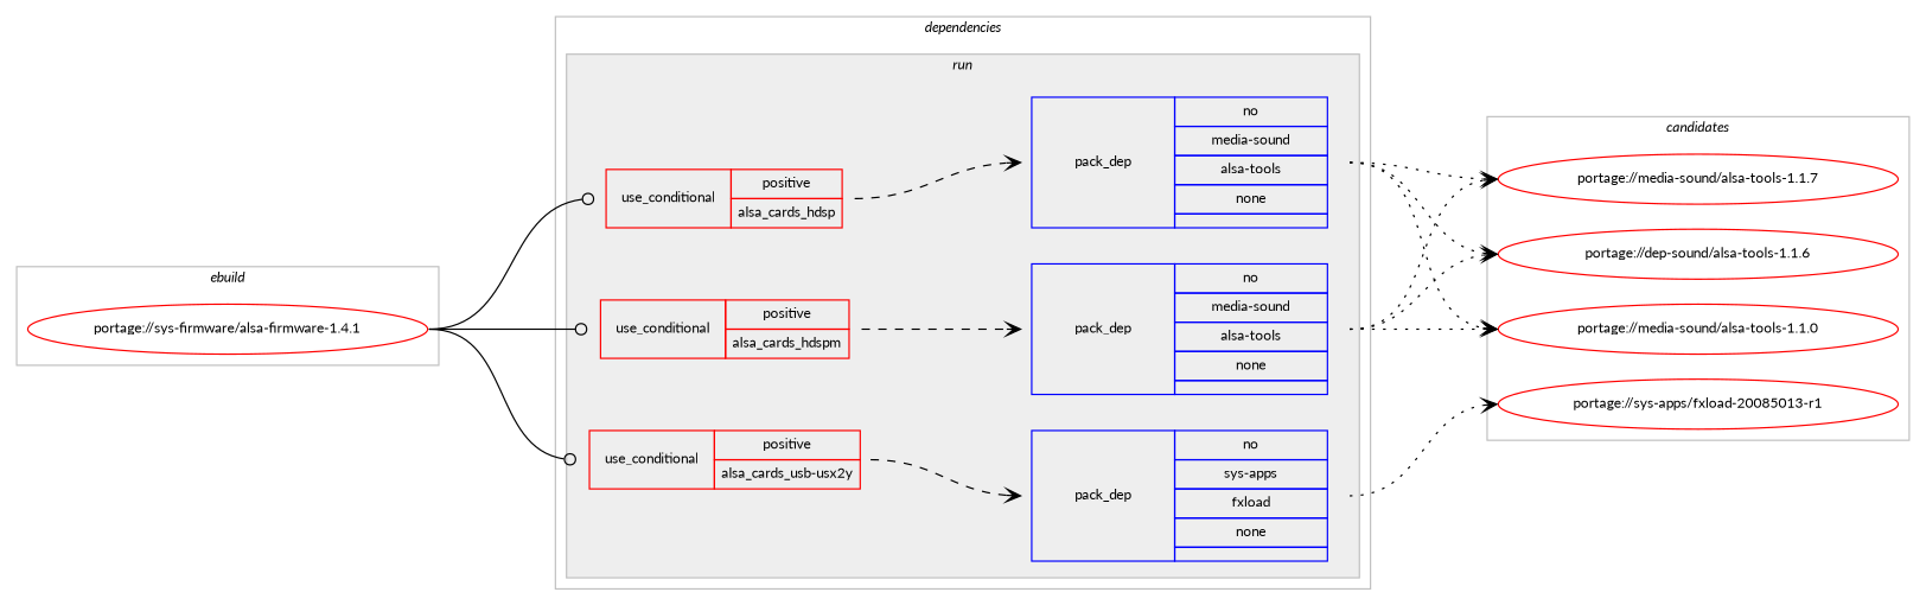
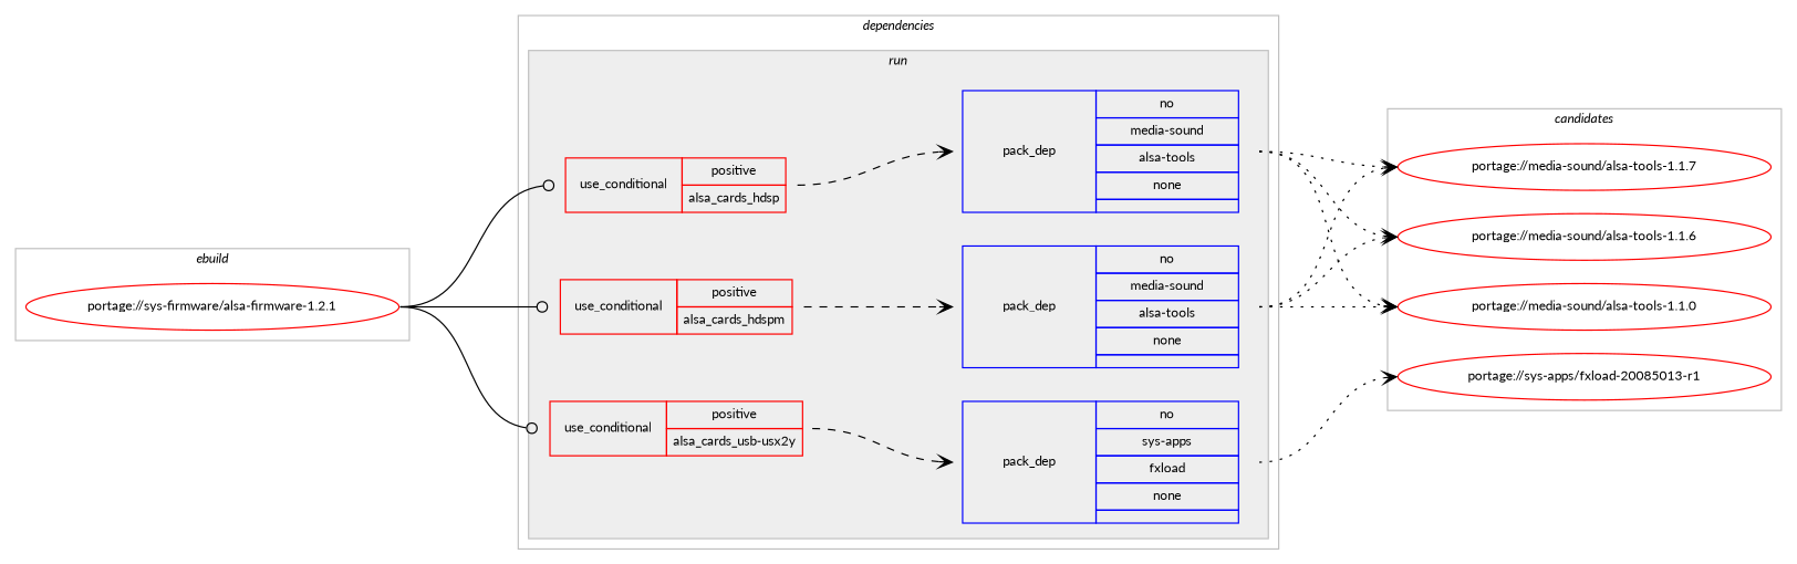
  digraph {
    compound=true
    concentrate=true
    fontname=Lato
    fontsize=10
    newrank=true
    rankdir=LR
    ranksep=1.5
    node [color=red fontname=Lato fontsize=10 shape=none]
    edge [arrowhead=vee fontname=Lato headport=w style=dotted tailport=e weight=100]
-   n1 [label="portage://sys-firmware/alsa-firmware-1.4.1" width=4 shape=""]
+   n1 [label="portage://sys-firmware/alsa-firmware-1.2.1" width=4 shape=""]
    n2 [color=blue label=<<TABLE BORDER="0" CELLBORDER="1" CELLSPACING="0" CELLPADDING="4" WIDTH="220"><TR><TD ROWSPAN="6" CELLPADDING="30">pack_dep</TD></TR><TR><TD WIDTH="110">no</TD></TR><TR><TD>media-sound</TD></TR><TR><TD>alsa-tools</TD></TR><TR><TD>none</TD></TR><TR><TD></TD></TR></TABLE>>]
    n3 [label=<<TABLE BORDER="0" CELLBORDER="1" CELLSPACING="0" CELLPADDING="4"><TR><TD ROWSPAN="3" CELLPADDING="10">use_conditional</TD></TR><TR><TD>positive</TD></TR><TR><TD>alsa_cards_hdsp</TD></TR></TABLE>>]
    n4 [color=blue label=<<TABLE BORDER="0" CELLBORDER="1" CELLSPACING="0" CELLPADDING="4" WIDTH="220"><TR><TD ROWSPAN="6" CELLPADDING="30">pack_dep</TD></TR><TR><TD WIDTH="110">no</TD></TR><TR><TD>media-sound</TD></TR><TR><TD>alsa-tools</TD></TR><TR><TD>none</TD></TR><TR><TD></TD></TR></TABLE>>]
    n5 [label=<<TABLE BORDER="0" CELLBORDER="1" CELLSPACING="0" CELLPADDING="4"><TR><TD ROWSPAN="3" CELLPADDING="10">use_conditional</TD></TR><TR><TD>positive</TD></TR><TR><TD>alsa_cards_hdspm</TD></TR></TABLE>>]
    n6 [color=blue label=<<TABLE BORDER="0" CELLBORDER="1" CELLSPACING="0" CELLPADDING="4" WIDTH="220"><TR><TD ROWSPAN="6" CELLPADDING="30">pack_dep</TD></TR><TR><TD WIDTH="110">no</TD></TR><TR><TD>sys-apps</TD></TR><TR><TD>fxload</TD></TR><TR><TD>none</TD></TR><TR><TD></TD></TR></TABLE>>]
    n7 [label=<<TABLE BORDER="0" CELLBORDER="1" CELLSPACING="0" CELLPADDING="4"><TR><TD ROWSPAN="3" CELLPADDING="10">use_conditional</TD></TR><TR><TD>positive</TD></TR><TR><TD>alsa_cards_usb-usx2y</TD></TR></TABLE>>]
    n8 [label="portage://media-sound/alsa-tools-1.1.7" width=4 shape=""]
-   n9 [label="portage://dep-sound/alsa-tools-1.1.6" width=4 shape=""]
+   n9 [label="portage://media-sound/alsa-tools-1.1.6" width=4 shape=""]
    n10 [label="portage://media-sound/alsa-tools-1.1.0" width=4 shape=""]
    n11 [label="portage://sys-apps/fxload-20085013-r1" width=4 shape=""]
    subgraph cluster_1 {
      color=gray
      label=<<i>ebuild</i>>
      rank=same
      n1
    }
    subgraph cluster_2 {
      color=gray
      label=<<i>dependencies</i>>
      subgraph cluster_3 {
        color=gray
        fillcolor="#eeeeee"
        label=<<i>compile</i>>
        style=filled
      }
      subgraph cluster_4 {
        color=gray
        fillcolor="#eeeeee"
        label=<<i>compile and run</i>>
        style=filled
      }
      subgraph cluster_5 {
        color=gray
        fillcolor="#eeeeee"
        label=<<i>run</i>>
        style=filled
        subgraph sub_6 {
          color=gray
          fillcolor="#eeeeee"
          label=<<i>run</i>>
          style=filled
          n3
          subgraph sub_7 {
            color=gray
            fillcolor="#eeeeee"
            label=<<i>run</i>>
            style=filled
            n2
          }
        }
        subgraph sub_8 {
          color=gray
          fillcolor="#eeeeee"
          label=<<i>run</i>>
          style=filled
          n5
          subgraph sub_9 {
            color=gray
            fillcolor="#eeeeee"
            label=<<i>run</i>>
            style=filled
            n4
          }
        }
        subgraph sub_10 {
          color=gray
          fillcolor="#eeeeee"
          label=<<i>run</i>>
          style=filled
          n7
          subgraph sub_11 {
            color=gray
            fillcolor="#eeeeee"
            label=<<i>run</i>>
            style=filled
            n6
          }
        }
      }
    }
    subgraph cluster_12 {
      color=gray
      label=<<i>candidates</i>>
      rank=same
      subgraph sub_13 {
        color=black
        label=<<i>candidates</i>>
        nodesep=1
        rank=same
        n8
        n9
        n10
      }
      subgraph sub_14 {
        color=black
        label=<<i>candidates</i>>
        nodesep=1
        rank=same
        n8
        n9
        n10
      }
      subgraph sub_15 {
        color=black
        label=<<i>candidates</i>>
        nodesep=1
        rank=same
        n11
      }
    }
    n1 -> n3 [arrowhead=odot style=solid weight=20]
    n1 -> n5 [arrowhead=odot style=solid weight=20]
    n1 -> n7 [arrowhead=odot style=solid weight=20]
    n2 -> n8
    n2 -> n9
    n2 -> n10
    n3 -> n2 [style=dashed weight=20]
    n4 -> n8
    n4 -> n9
    n4 -> n10
    n5 -> n4 [style=dashed weight=20]
    n6 -> n11
    n7 -> n6 [style=dashed weight=20]
  }
